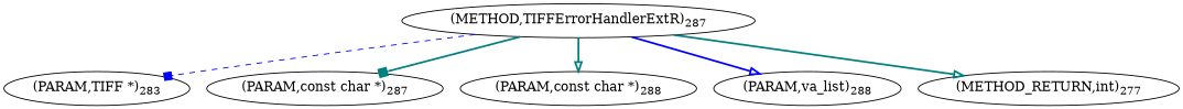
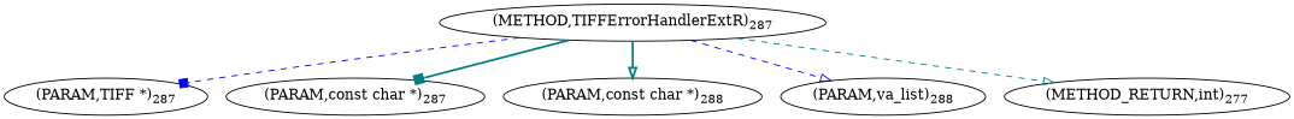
  digraph {
    edge [arrowhead=onormal color=teal style=bold]
    n1 [label=<(METHOD,TIFFErrorHandlerExtR)<SUB>287</SUB>>]
-   n2 [label=<(PARAM,TIFF *)<SUB>283</SUB>>]
+   n2 [label=<(PARAM,TIFF *)<SUB>287</SUB>>]
    n3 [label=<(PARAM,const char *)<SUB>287</SUB>>]
    n4 [label=<(PARAM,const char *)<SUB>288</SUB>>]
    n5 [label=<(PARAM,va_list)<SUB>288</SUB>>]
    n6 [label=<(METHOD_RETURN,int)<SUB>277</SUB>>]
    n1 -> n2 [arrowhead=box color=blue style=dashed]
    n1 -> n3 [arrowhead=box]
    n1 -> n4
-   n1 -> n5 [color=blue]
-   n1 -> n6
+   n1 -> n5 [color=blue style=dashed]
+   n1 -> n6 [style=dashed]
  }
